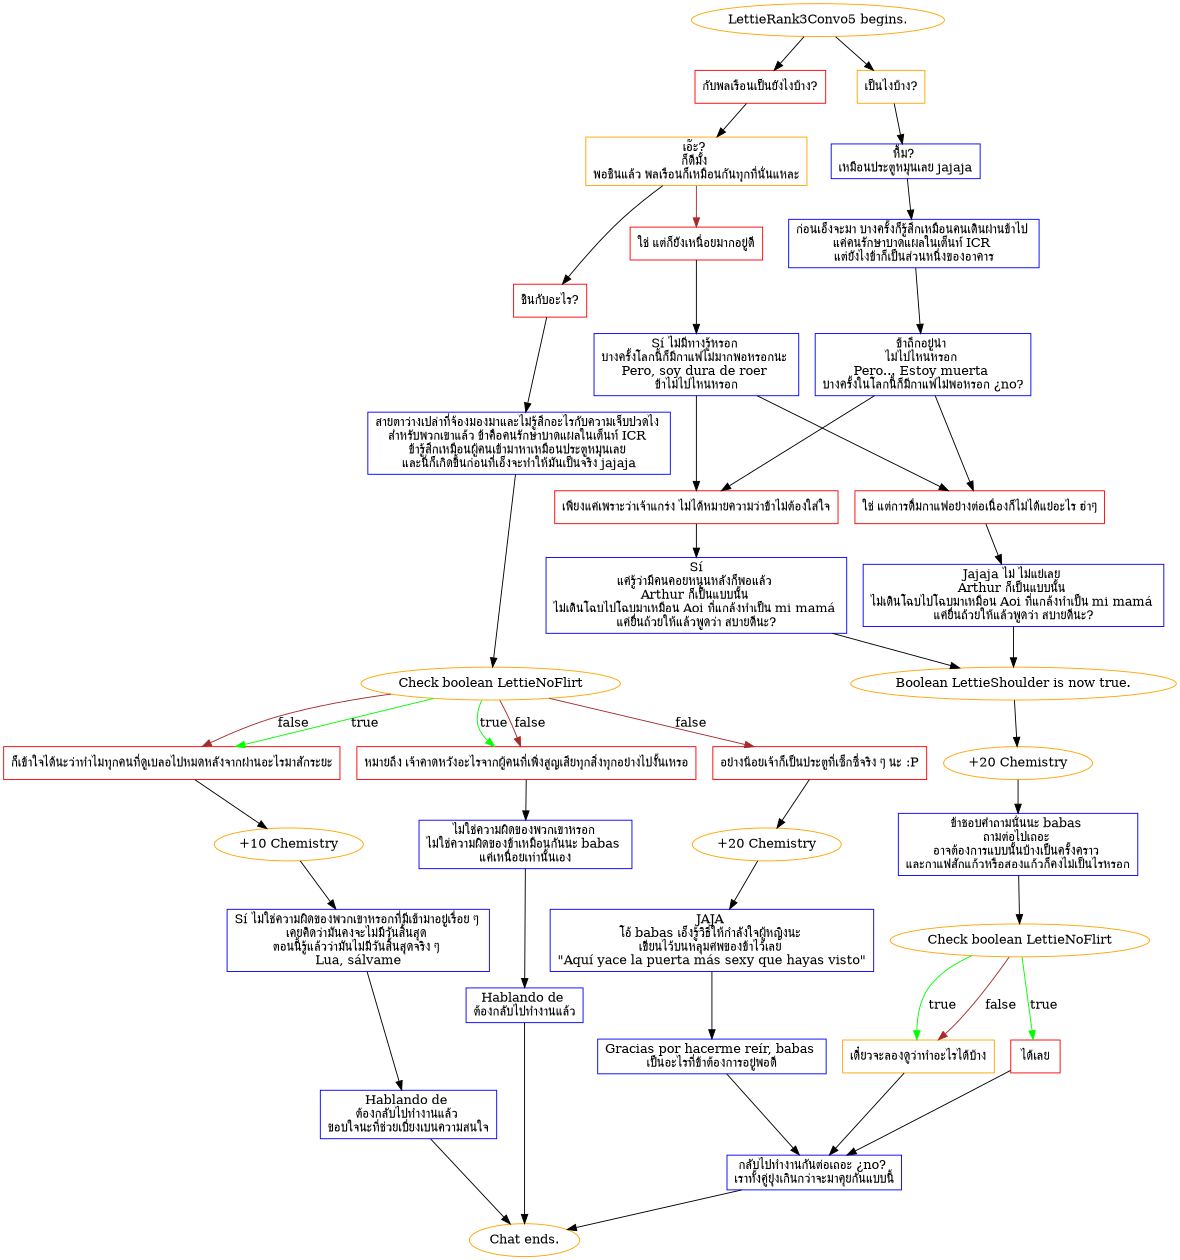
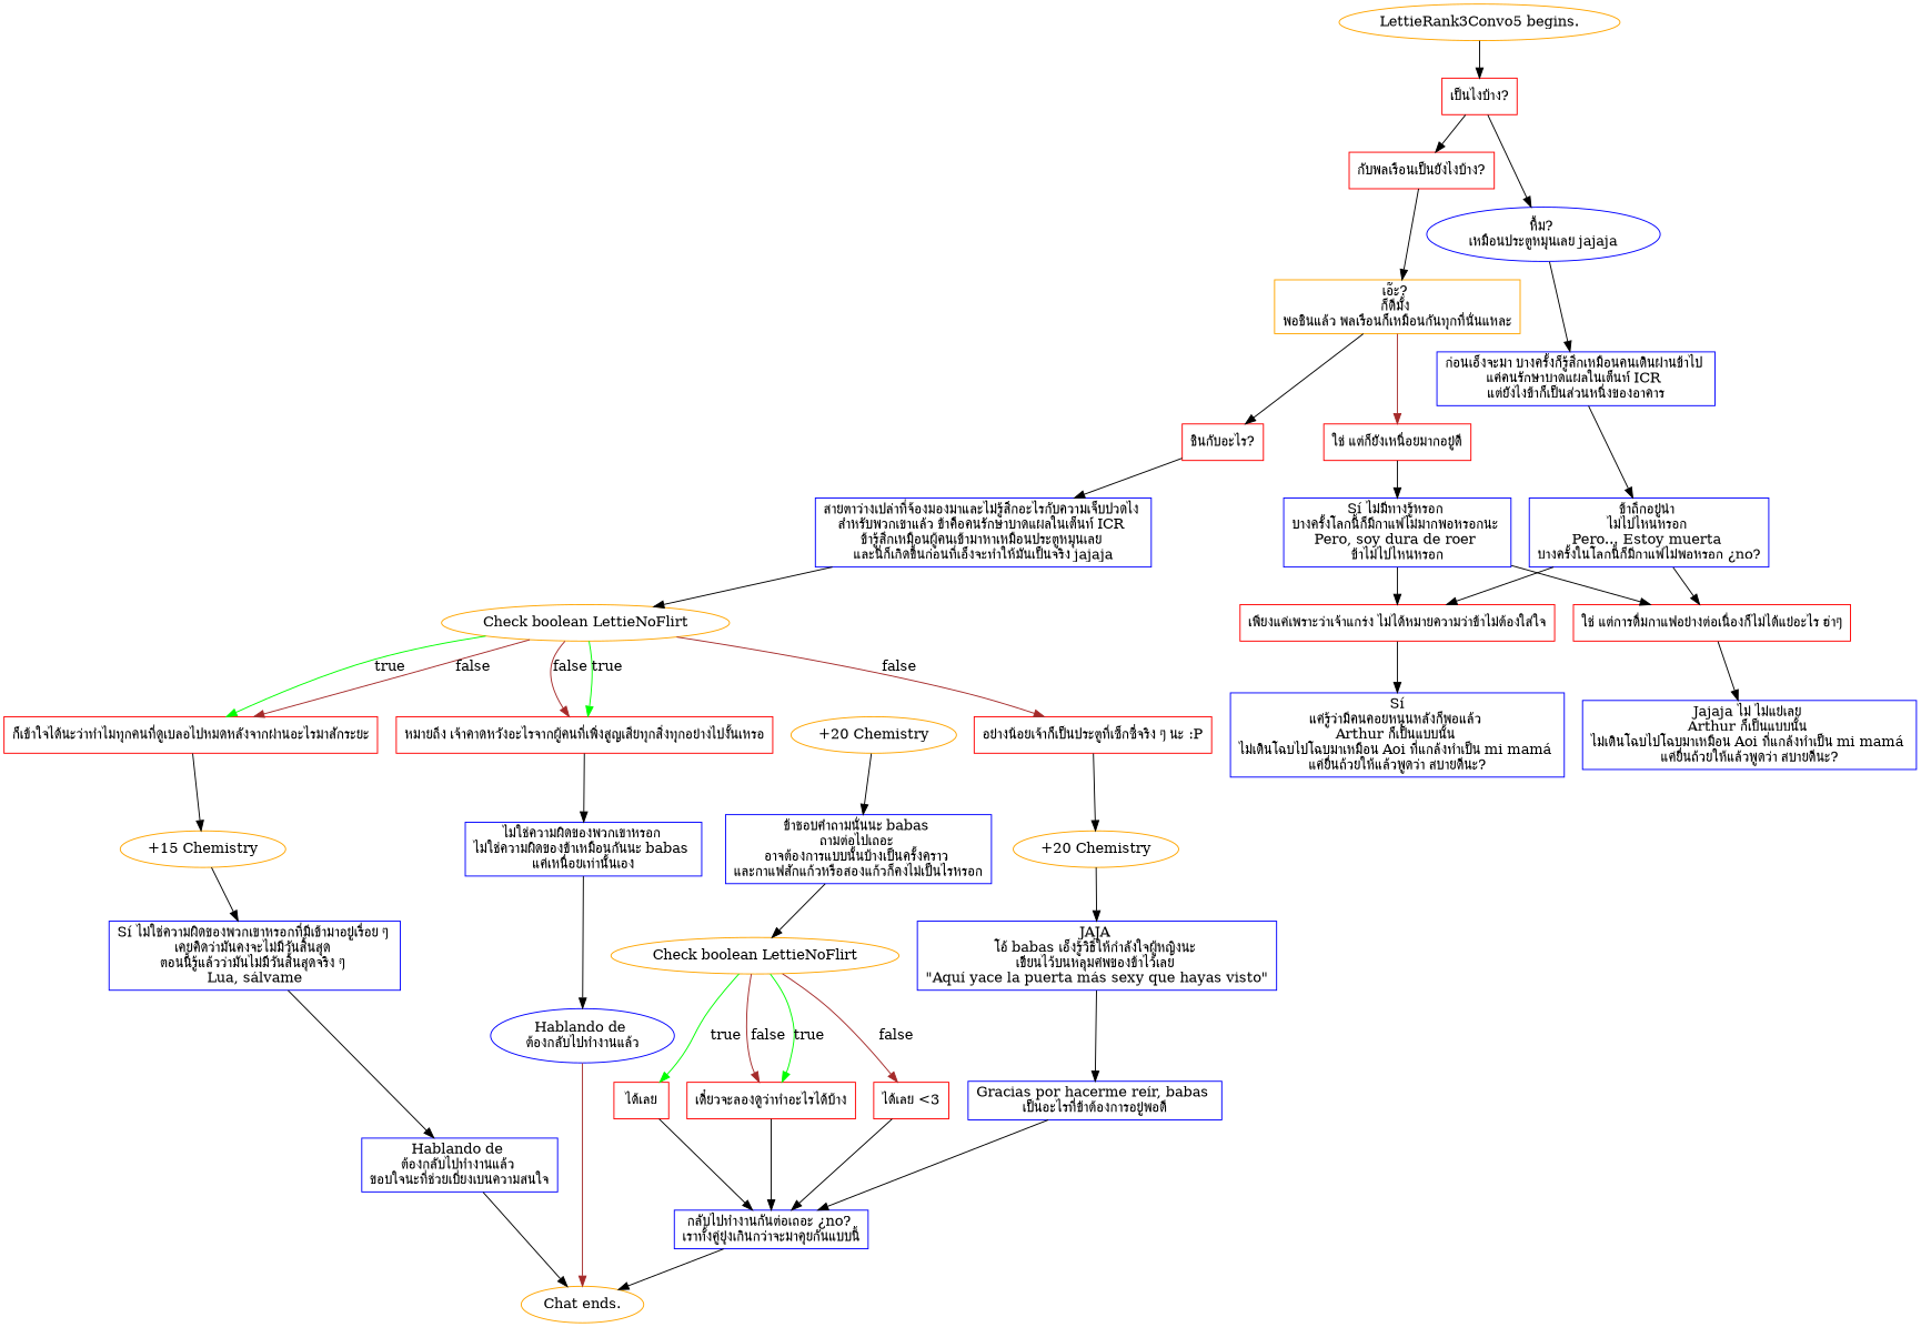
  digraph {
    node [color=blue shape=box]
    "LettieRank3Convo5 begins." [color=orange shape=""]
-   n2 [color=orange label="เป็นไงบ้าง?"]
+   n2 [color=red label="เป็นไงบ้าง?"]
    n3 [color=red label="กับพลเรือนเป็นยังไงบ้าง?"]
-   n4 [label="หื้ม? \nเหมือนประตูหมุนเลย jajaja"]
+   n4 [label="หื้ม? \nเหมือนประตูหมุนเลย jajaja" shape=ellipse]
    n5 [color=orange label="เอ๊ะ? \nก็ดีมั้ง \nพอชินแล้ว พลเรือนก็เหมือนกันทุกที่นั่นแหละ"]
    n6 [label="ก่อนเอ็งจะมา บางครั้งก็รู้สึกเหมือนคนเดินผ่านข้าไป \nแค่คนรักษาบาดแผลในเต็นท์ ICR \nแต่ยังไงข้าก็เป็นส่วนหนึ่งของอาคาร"]
    n7 [color=red label="ใช่ แต่ก็ยังเหนื่อยมากอยู่ดี"]
    n8 [color=red label="ชินกับอะไร?"]
    "Chat ends." [color=orange shape=""]
    n10 [label="ข้าถึกอยู่น่า \nไม่ไปไหนหรอก \nPero... Estoy muerta \nบางครั้งในโลกนี้ก็มีกาแฟไม่พอหรอก ¿no?"]
    n11 [label="Sí ไม่มีทางรู้หรอก \nบางครั้งโลกนี้ก็มีกาแฟไม่มากพอหรอกนะ \nPero, soy dura de roer \nข้าไม่ไปไหนหรอก"]
    n12 [label="สายตาว่างเปล่าที่จ้องมองมาและไม่รู้สึกอะไรกับความเจ็บปวดไง \nสำหรับพวกเขาแล้ว ข้าคือคนรักษาบาดแผลในเต็นท์ ICR \nข้ารู้สึกเหมือนผู้คนเข้ามาหาเหมือนประตูหมุนเลย \nและนี่ก็เกิดขึ้นก่อนที่เอ็งจะทำให้มันเป็นจริง jajaja"]
    n13 [color=red label="เพียงแค่เพราะว่าเจ้าแกร่ง ไม่ได้หมายความว่าข้าไม่ต้องใส่ใจ"]
    n14 [color=red label="ใช่ แต่การดื่มกาแฟอย่างต่อเนื่องก็ไม่ได้แย่อะไร ฮ่าๆ"]
    n15 [color=orange label="Check boolean LettieNoFlirt" shape=""]
    n16 [label="Sí\nแค่รู้ว่ามีคนคอยหนุนหลังก็พอแล้ว \nArthur ก็เป็นแบบนั้น \nไม่เดินโฉบไปโฉบมาเหมือน Aoi ที่แกล้งทำเป็น mi mamá \nแค่ยื่นถ้วยให้แล้วพูดว่า สบายดีนะ?"]
    n17 [label="Jajaja ไม่ ไม่แย่เลย \nArthur ก็เป็นแบบนั้น \nไม่เดินโฉบไปโฉบมาเหมือน Aoi ที่แกล้งทำเป็น mi mamá \nแค่ยื่นถ้วยให้แล้วพูดว่า สบายดีนะ?"]
    n18 [color=red label="หมายถึง เจ้าคาดหวังอะไรจากผู้คนที่เพิ่งสูญเสียทุกสิ่งทุกอย่างไปงั้นเหรอ"]
    n19 [color=red label="ก็เข้าใจได้นะว่าทำไมทุกคนที่ดูเบลอไปหมดหลังจากผ่านอะไรมาสักระยะ"]
    n20 [color=red label="อย่างน้อยเจ้าก็เป็นประตูที่เซ็กซี่จริง ๆ นะ :P"]
-   n21 [color=orange label="Boolean LettieShoulder is now true." shape=""]
    n22 [label="ไม่ใช่ความผิดของพวกเขาหรอก \nไม่ใช่ความผิดของข้าเหมือนกันนะ babas \nแค่เหนื่อยเท่านั้นเอง"]
-   n23 [color=orange label="+10 Chemistry" shape=""]
+   n23 [color=orange label="+15 Chemistry" shape=""]
    n24 [color=orange label="+20 Chemistry" shape=""]
    n25 [color=orange label="+20 Chemistry" shape=""]
-   n26 [label="Hablando de \nต้องกลับไปทำงานแล้ว"]
+   n26 [label="Hablando de \nต้องกลับไปทำงานแล้ว" shape=ellipse]
    n27 [label="Sí ไม่ใช่ความผิดของพวกเขาหรอกที่มีเข้ามาอยู่เรื่อย ๆ \nเคยคิดว่ามันคงจะไม่มีวันสิ้นสุด \nตอนนี้รู้แล้วว่ามันไม่มีวันสิ้นสุดจริง ๆ \nLua, sálvame"]
    n28 [label="JAJA \nโอ้ babas เอ็งรู้วิธีให้กำลังใจผู้หญิงนะ \nเขียนไว้บนหลุมศพของข้าไว้เลย \n\"Aquí yace la puerta más sexy que hayas visto\""]
    n29 [label="ข้าชอบคำถามนั่นนะ babas \nถามต่อไปเถอะ \nอาจต้องการแบบนั้นบ้างเป็นครั้งคราว \nและกาแฟสักแก้วหรือสองแก้วก็คงไม่เป็นไรหรอก"]
    n30 [label="Hablando de \nต้องกลับไปทำงานแล้ว \nขอบใจนะที่ช่วยเบี่ยงเบนความสนใจ"]
    n31 [label="Gracias por hacerme reír, babas \nเป็นอะไรที่ข้าต้องการอยู่พอดี"]
    n32 [color=orange label="Check boolean LettieNoFlirt" shape=""]
    n33 [label="กลับไปทำงานกันต่อเถอะ ¿no? \nเราทั้งคู่ยุ่งเกินกว่าจะมาคุยกันแบบนี้"]
    n34 [color=red label="ได้เลย"]
-   n35 [color=orange label="เดี๋ยวจะลองดูว่าทำอะไรได้บ้าง"]
+   n35 [color=red label="เดี๋ยวจะลองดูว่าทำอะไรได้บ้าง"]
+   n36 [color=red label="ได้เลย <3"]
    "LettieRank3Convo5 begins." -> n2
-   "LettieRank3Convo5 begins." -> n3
+   n2 -> n3
    n2 -> n4
    n3 -> n5
    n4 -> n6
    n5 -> n7 [color=brown]
    n5 -> n8
    n6 -> n10
    n7 -> n11
    n8 -> n12
    n10 -> n13
    n10 -> n14
    n11 -> n13
    n11 -> n14
    n12 -> n15
    n13 -> n16
    n14 -> n17
    n15 -> n18 [color=green label=true]
    n15 -> n18 [color=brown label=false]
    n15 -> n19 [color=green label=true]
    n15 -> n19 [color=brown label=false]
    n15 -> n20 [color=brown label=false]
-   n16 -> n21
-   n17 -> n21
    n18 -> n22
    n19 -> n23
    n20 -> n24
-   n21 -> n25
    n22 -> n26
    n23 -> n27
    n24 -> n28
    n25 -> n29
-   n26 -> "Chat ends."
+   n26 -> "Chat ends." [color=brown]
    n27 -> n30
    n28 -> n31
    n29 -> n32
    n30 -> "Chat ends."
    n31 -> n33
    n32 -> n34 [color=green label=true]
    n32 -> n35 [color=green label=true]
    n32 -> n35 [color=brown label=false]
+   n32 -> n36 [color=brown label=false]
    n33 -> "Chat ends."
    n34 -> n33
    n35 -> n33
+   n36 -> n33
  }
